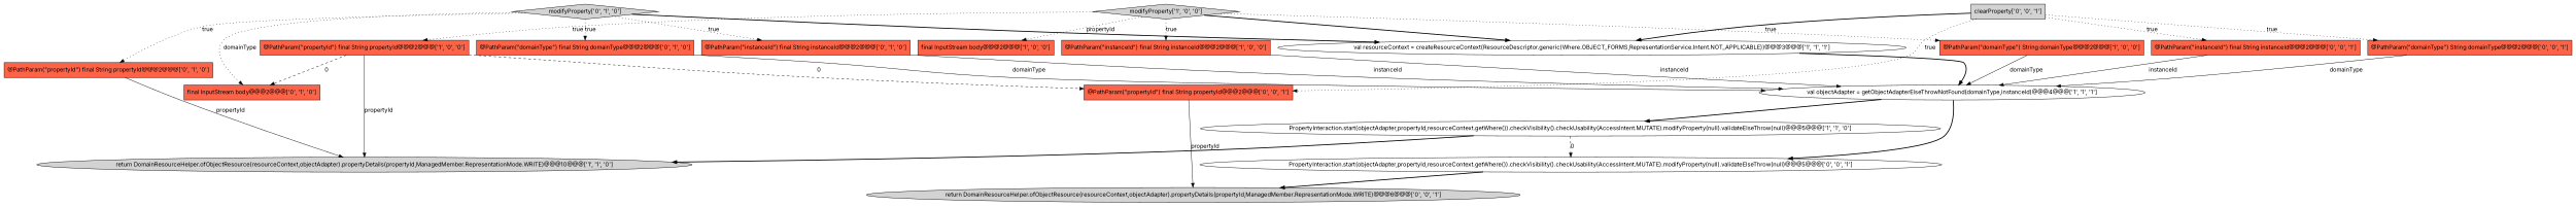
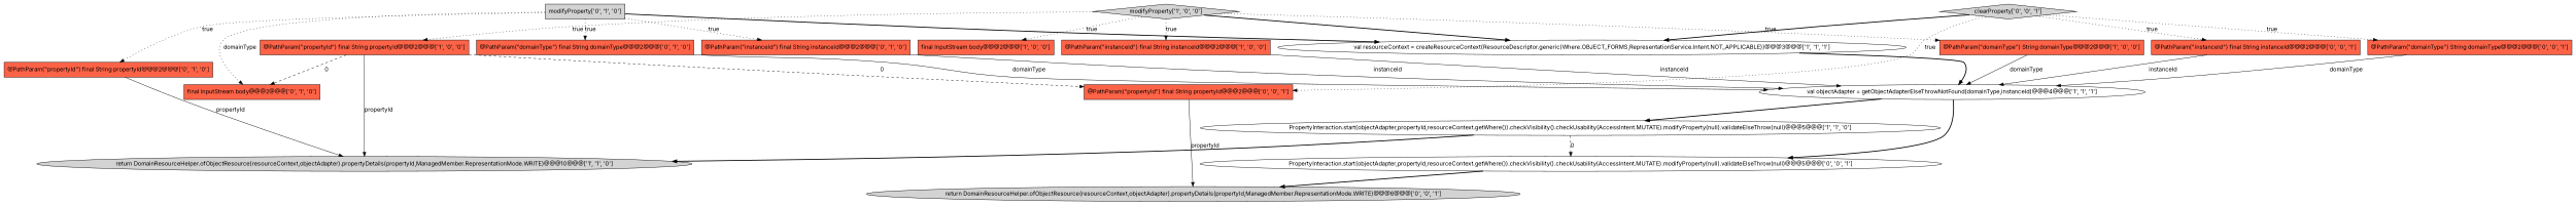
  digraph {
    fontname=Inter
    node [fillcolor=tomato fontname=Inter shape=box style=filled]
    edge [fontname=Inter style=dotted]
    n1 [fillcolor=lightgray label="return DomainResourceHelper.ofObjectResource(resourceContext,objectAdapter).propertyDetails(propertyId,ManagedMember.RepresentationMode.WRITE)@@@10@@@['1', '1', '0']" shape=ellipse]
    n2 [label="final InputStream body@@@2@@@['1', '0', '0']"]
    n3 [label="@PathParam(\"domainType\") String domainType@@@2@@@['1', '0', '0']"]
    n4 [fillcolor=white label="val objectAdapter = getObjectAdapterElseThrowNotFound(domainType,instanceId)@@@4@@@['1', '1', '1']" shape=ellipse]
    n5 [fillcolor=white label="PropertyInteraction.start(objectAdapter,propertyId,resourceContext.getWhere()).checkVisibility().checkUsability(AccessIntent.MUTATE).modifyProperty(null).validateElseThrow(null)@@@5@@@['0', '0', '1']" shape=ellipse]
    n6 [fillcolor=white label="PropertyInteraction.start(objectAdapter,propertyId,resourceContext.getWhere()).checkVisibility().checkUsability(AccessIntent.MUTATE).modifyProperty(null).validateElseThrow(null)@@@5@@@['1', '1', '0']" shape=ellipse]
    n7 [fillcolor=lightgray label="return DomainResourceHelper.ofObjectResource(resourceContext,objectAdapter).propertyDetails(propertyId,ManagedMember.RepresentationMode.WRITE)@@@6@@@['0', '0', '1']" shape=ellipse]
    n8 [label="@PathParam(\"instanceId\") final String instanceId@@@2@@@['0', '1', '0']"]
    n9 [fillcolor=white label="val resourceContext = createResourceContext(ResourceDescriptor.generic(Where.OBJECT_FORMS,RepresentationService.Intent.NOT_APPLICABLE))@@@3@@@['1', '1', '1']" shape=ellipse]
    n10 [label="final InputStream body@@@2@@@['0', '1', '0']"]
    n11 [label="@PathParam(\"instanceId\") final String instanceId@@@2@@@['1', '0', '0']"]
-   n12 [fillcolor=lightgray label="modifyProperty['0', '1', '0']" shape=diamond]
+   n12 [fillcolor=lightgray label="modifyProperty['0', '1', '0']"]
    n13 [label="@PathParam(\"domainType\") final String domainType@@@2@@@['0', '1', '0']"]
    n14 [label="@PathParam(\"propertyId\") final String propertyId@@@2@@@['0', '1', '0']"]
    n15 [label="@PathParam(\"instanceId\") final String instanceId@@@2@@@['0', '0', '1']"]
    n16 [label="@PathParam(\"propertyId\") final String propertyId@@@2@@@['1', '0', '0']"]
    n17 [label="@PathParam(\"propertyId\") final String propertyId@@@2@@@['0', '0', '1']"]
    n18 [fillcolor=lightgray label="modifyProperty['1', '0', '0']" shape=diamond]
-   n19 [fillcolor=lightgray label="clearProperty['0', '0', '1']"]
+   n19 [fillcolor=lightgray label="clearProperty['0', '0', '1']" shape=diamond]
    n20 [label="@PathParam(\"domainType\") String domainType@@@2@@@['0', '0', '1']"]
    n3 -> n4 [label=domainType style=solid]
    n4 -> n5 [style=bold]
    n4 -> n6 [style=bold]
    n5 -> n7 [style=bold]
    n6 -> n1 [style=bold]
    n6 -> n5 [label=0 style=dashed]
    n8 -> n4 [label=instanceId style=solid]
    n9 -> n4 [style=bold]
    n11 -> n4 [label=instanceId style=solid]
    n12 -> n8 [label=true]
    n12 -> n9 [style=bold]
    n12 -> n10 [label=domainType]
    n12 -> n13 [label=true]
    n12 -> n14 [label=true]
    n13 -> n4 [label=domainType style=solid]
    n14 -> n1 [label=propertyId style=solid]
    n15 -> n4 [label=instanceId style=solid]
    n16 -> n1 [label=propertyId style=solid]
    n16 -> n10 [label=0 style=dashed]
    n16 -> n17 [label=0 style=dashed]
    n17 -> n7 [label=propertyId style=solid]
-   n18 -> n2 [label=propertyId]
+   n18 -> n2 [label=true]
    n18 -> n3 [label=true]
    n18 -> n9 [style=bold]
    n18 -> n11 [label=true]
    n18 -> n16 [label=true]
    n19 -> n9 [style=bold]
    n19 -> n15 [label=true]
    n19 -> n17 [label=true]
    n19 -> n20 [label=true]
    n20 -> n4 [label=domainType style=solid]
  }
